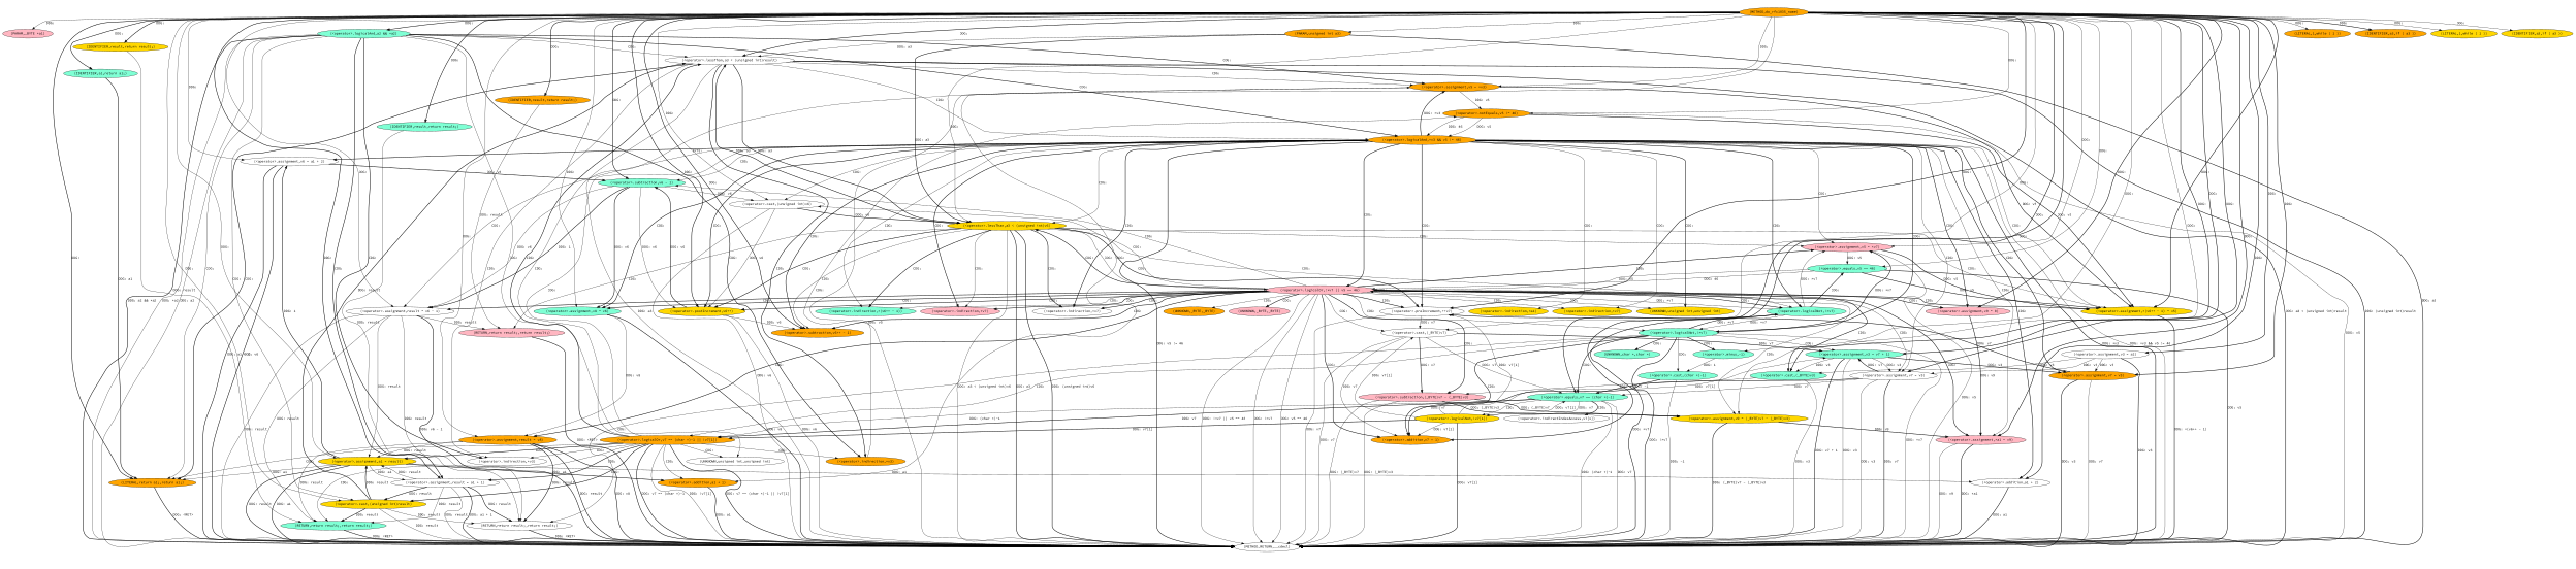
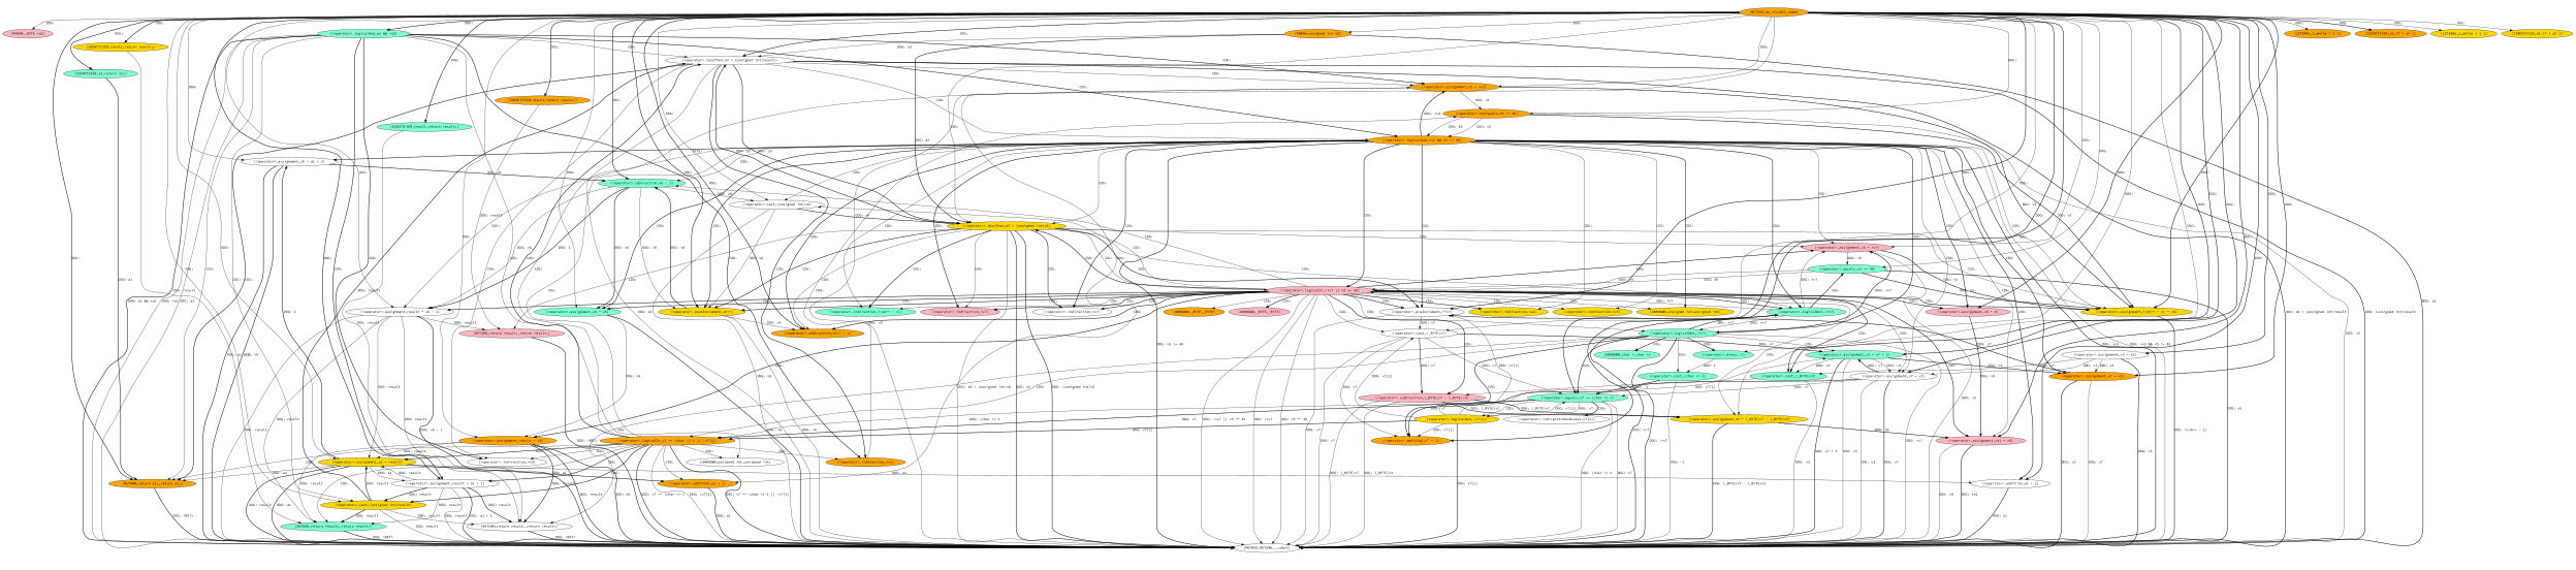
  digraph {
    fontname="Source Code Pro"
    node [fillcolor=orange fontname="Source Code Pro" style=filled]
    edge [fontname="Source Code Pro" style=solid]
    n1 [label="(METHOD,do_rfc1035_name)"]
    n2 [fillcolor=lightpink label="(PARAM,_BYTE *a1)"]
    n3 [label="(PARAM,unsigned int a3)"]
    n4 [fillcolor=white label="(<operator>.assignment,v3 = a2)"]
    n5 [fillcolor=aquamarine label="(<operator>.logicalAnd,a2 && *a2)"]
    n6 [label="(LITERAL,1,while ( 1 ))"]
    n7 [fillcolor=white label="(<operator>.assignment,result = a1 + 1)"]
    n8 [label="(<operator>.addition,a1 + 1)"]
    n9 [label="(IDENTIFIER,a3,if ( a3 ))"]
    n10 [fillcolor=white label="(<operator>.lessThan,a3 < (unsigned int)result)"]
    n11 [fillcolor=gold label="(<operator>.cast,(unsigned int)result)"]
    n12 [label="(<operator>.assignment,v5 = *v3)"]
    n13 [label="(<operator>.notEquals,v5 != 46)"]
    n14 [fillcolor=white label="(<operator>.assignment,v6 = a1 + 2)"]
    n15 [fillcolor=white label="(<operator>.addition,a1 + 2)"]
    n16 [label="(<operator>.assignment,v7 = v3)"]
    n17 [fillcolor=gold label="(LITERAL,1,while ( 1 ))"]
    n18 [fillcolor=white label="(<operator>.assignment,result = v6 - 1)"]
    n19 [fillcolor=aquamarine label="(<operator>.subtraction,v6 - 1)"]
    n20 [fillcolor=aquamarine label="(<operator>.assignment,v8 = v6)"]
    n21 [fillcolor=gold label="(IDENTIFIER,a3,if ( a3 ))"]
    n22 [fillcolor=gold label="(<operator>.lessThan,a3 < (unsigned int)v6)"]
    n23 [fillcolor=white label="(<operator>.cast,(unsigned int)v6)"]
    n24 [label="(IDENTIFIER,result,return result;)"]
    n25 [fillcolor=white label="(<operator>.preIncrement,++v7)"]
    n26 [fillcolor=gold label="(<operator>.assignment,*(v6++ - 1) = v5)"]
    n27 [label="(<operator>.subtraction,v6++ - 1)"]
    n28 [fillcolor=gold label="(<operator>.postIncrement,v6++)"]
    n29 [fillcolor=lightpink label="(<operator>.assignment,v5 = *v7)"]
    n30 [fillcolor=aquamarine label="(<operator>.equals,v5 == 46)"]
    n31 [fillcolor=gold label="(<operator>.assignment,v9 = (_BYTE)v7 - (_BYTE)v3)"]
    n32 [fillcolor=white label="(<operator>.cast,(_BYTE)v7)"]
    n33 [fillcolor=aquamarine label="(<operator>.cast,(_BYTE)v3)"]
    n34 [label="(<operator>.assignment,result = v8)"]
    n35 [fillcolor=white label="(<operator>.assignment,v7 = v3)"]
    n36 [fillcolor=lightpink label="(<operator>.assignment,v9 = 0)"]
    n37 [fillcolor=lightpink label="(<operator>.assignment,*a1 = v9)"]
    n38 [fillcolor=aquamarine label="(IDENTIFIER,result,return result;)"]
    n39 [fillcolor=aquamarine label="(<operator>.assignment,v3 = v7 + 1)"]
    n40 [label="(<operator>.addition,v7 + 1)"]
    n41 [fillcolor=aquamarine label="(<operator>.equals,v7 == (char *)-1)"]
    n42 [fillcolor=aquamarine label="(<operator>.minus,-1)"]
    n43 [fillcolor=gold label="(IDENTIFIER,result,return result;)"]
    n44 [fillcolor=gold label="(<operator>.assignment,a1 = result)"]
-   n45 [label="(LITERAL,return a1;,return a1;)"]
+   n45 [label="(RETURN,return a1;,return a1;)"]
    n46 [fillcolor=aquamarine label="(IDENTIFIER,a1,return a1;)"]
    n47 [fillcolor=white label="(METHOD_RETURN,__cdecl)"]
    n48 [label="(<operator>.logicalAnd,*v3 && v5 != 46)"]
    n49 [fillcolor=white label="(UNKNOWN,unsigned int,unsigned int)"]
    n50 [fillcolor=white label="(<operator>.indirection,*v3)"]
    n51 [label="(<operator>.indirection,*v3)"]
    n52 [fillcolor=white label="(RETURN,return result;,return result;)"]
    n53 [fillcolor=aquamarine label="(RETURN,return result;,return result;)"]
    n54 [fillcolor=lightpink label="(RETURN,return result;,return result;)"]
    n55 [fillcolor=lightpink label="(<operator>.logicalOr,!*v7 || v5 == 46)"]
    n56 [fillcolor=aquamarine label="(<operator>.logicalNot,!*v7)"]
    n57 [fillcolor=aquamarine label="(<operator>.indirection,*(v6++ - 1))"]
    n58 [fillcolor=white label="(<operator>.indirection,*v7)"]
    n59 [fillcolor=lightpink label="(<operator>.indirection,*v7)"]
    n60 [fillcolor=lightpink label="(<operator>.subtraction,(_BYTE)v7 - (_BYTE)v3)"]
    n61 [label="(<operator>.logicalOr,v7 == (char *)-1 || !v7[1])"]
    n62 [fillcolor=gold label="(<operator>.logicalNot,!v7[1])"]
    n63 [fillcolor=white label="(<operator>.indirectIndexAccess,v7[1])"]
    n64 [fillcolor=aquamarine label="(<operator>.cast,(char *)-1)"]
    n65 [fillcolor=aquamarine label="(<operator>.logicalNot,!*v7)"]
    n66 [fillcolor=gold label="(UNKNOWN,unsigned int,unsigned int)"]
    n67 [fillcolor=gold label="(<operator>.indirection,*a1)"]
    n68 [fillcolor=gold label="(<operator>.indirection,*v7)"]
    n69 [label="(UNKNOWN,_BYTE,_BYTE)"]
    n70 [fillcolor=lightpink label="(UNKNOWN,_BYTE,_BYTE)"]
    n71 [fillcolor=aquamarine label="(UNKNOWN,char *,char *)"]
    n1 -> n2 [label="DDG: "]
    n1 -> n3 [label="DDG: "]
    n1 -> n4 [label="DDG: " style=bold]
    n1 -> n5 [label="DDG: " style=bold]
    n1 -> n6 [label="DDG: "]
    n1 -> n7 [label="DDG: " style=bold]
    n1 -> n8 [label="DDG: "]
    n1 -> n9 [label="DDG: " style=bold]
    n1 -> n10 [label="DDG: " style=bold]
    n1 -> n11 [label="DDG: "]
    n1 -> n12 [label="DDG: "]
    n1 -> n13 [label="DDG: "]
    n1 -> n14 [label="DDG: "]
    n1 -> n15 [label="DDG: " style=bold]
    n1 -> n16 [label="DDG: " style=bold]
    n1 -> n17 [label="DDG: "]
    n1 -> n18 [label="DDG: "]
    n1 -> n19 [label="DDG: " style=bold]
    n1 -> n20 [label="DDG: "]
    n1 -> n21 [label="DDG: "]
    n1 -> n22 [label="DDG: "]
    n1 -> n23 [label="DDG: "]
    n1 -> n24 [label="DDG: " style=bold]
    n1 -> n25 [label="DDG: " style=bold]
    n1 -> n26 [label="DDG: " style=bold]
    n1 -> n27 [label="DDG: " style=bold]
    n1 -> n28 [label="DDG: " style=bold]
    n1 -> n29 [label="DDG: "]
    n1 -> n30 [label="DDG: "]
    n1 -> n31 [label="DDG: "]
    n1 -> n32 [label="DDG: "]
    n1 -> n33 [label="DDG: " style=bold]
    n1 -> n34 [label="DDG: "]
    n1 -> n35 [label="DDG: " style=bold]
    n1 -> n36 [label="DDG: " style=bold]
    n1 -> n37 [label="DDG: " style=bold]
    n1 -> n38 [label="DDG: " style=bold]
    n1 -> n39 [label="DDG: " style=bold]
    n1 -> n40 [label="DDG: " style=bold]
    n1 -> n41 [label="DDG: " style=bold]
    n1 -> n42 [label="DDG: "]
    n1 -> n43 [label="DDG: " style=bold]
    n1 -> n44 [label="DDG: "]
    n1 -> n45 [label="DDG: " style=bold]
    n1 -> n46 [label="DDG: " style=bold]
    n3 -> n10 [label="DDG: a3"]
    n3 -> n22 [label="DDG: a3" style=bold]
    n3 -> n47 [label="DDG: a3" style=bold]
    n4 -> n16 [label="DDG: v3"]
    n4 -> n33 [label="DDG: v3"]
    n4 -> n35 [label="DDG: v3"]
    n4 -> n47 [label="DDG: v3" style=bold]
    n5 -> n7 [label="CDG: " style=bold]
    n5 -> n10 [label="CDG: "]
    n5 -> n11 [label="CDG: "]
    n5 -> n12 [label="CDG: " style=bold]
    n5 -> n45 [label="CDG: "]
    n5 -> n47 [label="DDG: a2 && *a2" style=bold]
    n5 -> n47 [label="DDG: *a2"]
    n5 -> n47 [label="DDG: a2"]
    n5 -> n48 [label="CDG: " style=bold]
    n5 -> n49 [label="CDG: "]
    n5 -> n50 [label="CDG: " style=bold]
    n5 -> n51 [label="CDG: " style=bold]
    n7 -> n11 [label="DDG: result" style=bold]
    n7 -> n44 [label="DDG: result"]
    n7 -> n47 [label="DDG: a1 + 1" style=bold]
    n7 -> n47 [label="DDG: result"]
    n7 -> n52 [label="DDG: result" style=bold]
    n7 -> n53 [label="DDG: result"]
    n8 -> n47 [label="DDG: a1" style=bold]
    n10 -> n12 [label="CDG: "]
    n10 -> n22 [label="DDG: a3" style=bold]
    n10 -> n45 [label="CDG: " style=bold]
    n10 -> n47 [label="DDG: (unsigned int)result" style=bold]
    n10 -> n47 [label="DDG: a3"]
    n10 -> n47 [label="DDG: a3 < (unsigned int)result" style=bold]
    n10 -> n48 [label="CDG: "]
    n10 -> n50 [label="CDG: "]
    n10 -> n51 [label="CDG: " style=bold]
    n11 -> n10 [label="DDG: result" style=bold]
    n11 -> n44 [label="DDG: result" style=bold]
    n11 -> n47 [label="DDG: result"]
    n11 -> n52 [label="DDG: result"]
    n11 -> n53 [label="DDG: result" style=bold]
    n12 -> n13 [label="DDG: v5"]
    n12 -> n26 [label="DDG: v5" style=bold]
    n12 -> n47 [label="DDG: v5"]
    n13 -> n26 [label="DDG: v5" style=bold]
    n13 -> n47 [label="DDG: v5"]
    n13 -> n48 [label="DDG: v5"]
    n13 -> n48 [label="DDG: 46"]
    n14 -> n19 [label="DDG: v6" style=bold]
    n14 -> n47 [label="DDG: a1 + 2" style=bold]
    n14 -> n47 [label="DDG: v6" style=bold]
    n15 -> n47 [label="DDG: a1" style=bold]
    n16 -> n25 [label="DDG: v7" style=bold]
    n16 -> n47 [label="DDG: v3" style=bold]
    n16 -> n47 [label="DDG: v7"]
    n18 -> n44 [label="DDG: result"]
    n18 -> n47 [label="DDG: result"]
    n18 -> n47 [label="DDG: v6 - 1" style=bold]
    n18 -> n52 [label="DDG: result"]
    n18 -> n53 [label="DDG: result"]
    n18 -> n54 [label="DDG: result"]
    n19 -> n18 [label="DDG: v6"]
    n19 -> n18 [label="DDG: 1" style=bold]
    n19 -> n20 [label="DDG: v6" style=bold]
    n19 -> n23 [label="DDG: v6"]
    n19 -> n28 [label="DDG: v6"]
    n20 -> n34 [label="DDG: v8"]
    n20 -> n47 [label="DDG: v8" style=bold]
    n22 -> n10 [label="DDG: a3" style=bold]
    n22 -> n25 [label="CDG: " style=bold]
    n22 -> n26 [label="CDG: "]
    n22 -> n27 [label="CDG: "]
    n22 -> n28 [label="CDG: " style=bold]
    n22 -> n29 [label="CDG: "]
    n22 -> n47 [label="DDG: (unsigned int)v6" style=bold]
    n22 -> n47 [label="DDG: a3" style=bold]
    n22 -> n47 [label="DDG: a3 < (unsigned int)v6"]
    n22 -> n54 [label="CDG: "]
    n22 -> n55 [label="CDG: "]
    n22 -> n56 [label="CDG: "]
    n22 -> n57 [label="CDG: " style=bold]
    n22 -> n58 [label="CDG: " style=bold]
    n22 -> n59 [label="CDG: "]
    n23 -> n22 [label="DDG: v6" style=bold]
    n23 -> n28 [label="DDG: v6"]
    n23 -> n47 [label="DDG: v6"]
    n24 -> n54 [label="DDG: result"]
    n25 -> n32 [label="DDG: v7"]
    n25 -> n47 [label="DDG: v7"]
    n26 -> n47 [label="DDG: *(v6++ - 1)" style=bold]
    n28 -> n19 [label="DDG: v6" style=bold]
    n28 -> n27 [label="DDG: v6"]
    n28 -> n47 [label="DDG: v6"]
    n29 -> n26 [label="DDG: v5" style=bold]
    n29 -> n30 [label="DDG: v5"]
    n29 -> n47 [label="DDG: v5"]
    n30 -> n26 [label="DDG: v5" style=bold]
    n30 -> n47 [label="DDG: v5" style=bold]
    n30 -> n55 [label="DDG: v5"]
    n30 -> n55 [label="DDG: 46"]
    n31 -> n37 [label="DDG: v9" style=bold]
    n31 -> n47 [label="DDG: (_BYTE)v7 - (_BYTE)v3" style=bold]
    n32 -> n39 [label="DDG: v7" style=bold]
    n32 -> n40 [label="DDG: v7"]
    n32 -> n41 [label="DDG: v7"]
    n32 -> n47 [label="DDG: v7"]
    n32 -> n60 [label="DDG: v7" style=bold]
    n33 -> n47 [label="DDG: v3"]
    n33 -> n60 [label="DDG: v3"]
    n34 -> n44 [label="DDG: result"]
    n34 -> n47 [label="DDG: result" style=bold]
    n34 -> n47 [label="DDG: v8" style=bold]
    n34 -> n52 [label="DDG: result" style=bold]
    n34 -> n53 [label="DDG: result"]
    n35 -> n39 [label="DDG: v7" style=bold]
    n35 -> n40 [label="DDG: v7" style=bold]
    n35 -> n41 [label="DDG: v7"]
    n35 -> n47 [label="DDG: v3"]
    n35 -> n47 [label="DDG: v7" style=bold]
    n36 -> n37 [label="DDG: v9" style=bold]
    n37 -> n47 [label="DDG: v9"]
    n37 -> n47 [label="DDG: *a1" style=bold]
    n38 -> n52 [label="DDG: result"]
    n39 -> n16 [label="DDG: v3" style=bold]
    n39 -> n33 [label="DDG: v3"]
    n39 -> n35 [label="DDG: v3"]
    n39 -> n47 [label="DDG: v7 + 1" style=bold]
    n39 -> n47 [label="DDG: v3"]
    n41 -> n47 [label="DDG: (char *)-1"]
    n41 -> n47 [label="DDG: v7"]
    n41 -> n61 [label="DDG: v7" style=bold]
    n41 -> n61 [label="DDG: (char *)-1"]
    n41 -> n62 [label="DDG: v7"]
    n41 -> n62 [label="CDG: "]
    n41 -> n63 [label="CDG: " style=bold]
    n42 -> n64 [label="DDG: 1"]
    n43 -> n53 [label="DDG: result"]
    n44 -> n7 [label="DDG: a1"]
    n44 -> n8 [label="DDG: a1" style=bold]
    n44 -> n14 [label="DDG: 1" style=bold]
    n44 -> n15 [label="DDG: a1"]
    n44 -> n45 [label="DDG: a1"]
    n44 -> n47 [label="DDG: a1" style=bold]
    n44 -> n47 [label="DDG: result" style=bold]
    n45 -> n47 [label="DDG: <RET>" style=bold]
    n46 -> n45 [label="DDG: a1" style=bold]
    n48 -> n12 [label="DDG: *v3" style=bold]
    n48 -> n14 [label="BYTE: " style=bold]
    n48 -> n15 [label="CDG: " style=bold]
    n48 -> n16 [label="CDG: " style=bold]
    n48 -> n18 [label="CDG: "]
    n48 -> n19 [label="CDG: "]
    n48 -> n20 [label="CDG: " style=bold]
    n48 -> n22 [label="CDG: "]
    n48 -> n23 [label="CDG: "]
    n48 -> n25 [label="CDG: " style=bold]
    n48 -> n26 [label="CDG: "]
    n48 -> n27 [label="CDG: " style=bold]
    n48 -> n28 [label="CDG: " style=bold]
    n48 -> n29 [label="CDG: "]
    n48 -> n35 [label="CDG: "]
    n48 -> n36 [label="CDG: " style=bold]
    n48 -> n37 [label="CDG: "]
    n48 -> n47 [label="DDG: *v3 && v5 != 46"]
    n48 -> n47 [label="DDG: *v3" style=bold]
    n48 -> n47 [label="DDG: v5 != 46" style=bold]
    n48 -> n55 [label="CDG: " style=bold]
    n48 -> n56 [label="CDG: " style=bold]
    n48 -> n57 [label="CDG: "]
    n48 -> n58 [label="CDG: " style=bold]
    n48 -> n59 [label="CDG: " style=bold]
    n48 -> n65 [label="CDG: " style=bold]
    n48 -> n66 [label="CDG: " style=bold]
    n48 -> n67 [label="CDG: "]
    n48 -> n68 [label="CDG: "]
    n51 -> n13 [label="CDG: "]
    n52 -> n47 [label="DDG: <RET>" style=bold]
    n53 -> n47 [label="DDG: <RET>" style=bold]
    n54 -> n47 [label="DDG: <RET>" style=bold]
    n55 -> n18 [label="CDG: " style=bold]
    n55 -> n19 [label="CDG: "]
    n55 -> n20 [label="CDG: " style=bold]
    n55 -> n22 [label="CDG: " style=bold]
    n55 -> n23 [label="CDG: "]
    n55 -> n25 [label="CDG: " style=bold]
    n55 -> n26 [label="CDG: " style=bold]
    n55 -> n27 [label="CDG: " style=bold]
    n55 -> n28 [label="CDG: " style=bold]
    n55 -> n29 [label="CDG: " style=bold]
    n55 -> n31 [label="CDG: "]
    n55 -> n32 [label="CDG: "]
    n55 -> n33 [label="CDG: " style=bold]
    n55 -> n34 [label="CDG: " style=bold]
    n55 -> n35 [label="CDG: "]
    n55 -> n36 [label="CDG: " style=bold]
    n55 -> n37 [label="CDG: " style=bold]
    n55 -> n47 [label="DDG: !*v7 || v5 == 46"]
    n55 -> n47 [label="DDG: !*v7"]
    n55 -> n47 [label="DDG: v5 == 46"]
    n55 -> n55 [label="CDG: "]
    n55 -> n56 [label="CDG: " style=bold]
    n55 -> n57 [label="CDG: "]
    n55 -> n58 [label="CDG: " style=bold]
    n55 -> n59 [label="CDG: " style=bold]
    n55 -> n60 [label="CDG: " style=bold]
    n55 -> n65 [label="CDG: "]
    n55 -> n66 [label="CDG: "]
-   n55 -> n40 [label="CDG: " style=bold]
+   n55 -> n67 [label="CDG: " style=bold]
    n55 -> n68 [label="CDG: "]
    n55 -> n69 [label="CDG: "]
    n55 -> n70 [label="CDG: " style=bold]
    n56 -> n29 [label="DDG: *v7"]
    n56 -> n30 [label="CDG: " style=bold]
    n56 -> n47 [label="DDG: *v7" style=bold]
    n56 -> n55 [label="DDG: *v7"]
    n56 -> n65 [label="DDG: *v7"]
    n60 -> n31 [label="DDG: (_BYTE)v7" style=bold]
    n60 -> n31 [label="DDG: (_BYTE)v3" style=bold]
    n60 -> n47 [label="DDG: (_BYTE)v7"]
    n60 -> n47 [label="DDG: (_BYTE)v3"]
    n61 -> n7 [label="CDG: " style=bold]
    n61 -> n8 [label="CDG: "]
    n61 -> n10 [label="CDG: " style=bold]
    n61 -> n11 [label="CDG: " style=bold]
    n61 -> n12 [label="CDG: "]
    n61 -> n44 [label="CDG: " style=bold]
    n61 -> n45 [label="CDG: "]
    n61 -> n47 [label="DDG: v7 == (char *)-1 || !v7[1]" style=bold]
    n61 -> n47 [label="DDG: v7 == (char *)-1" style=bold]
    n61 -> n47 [label="DDG: !v7[1]"]
    n61 -> n48 [label="CDG: "]
    n61 -> n49 [label="CDG: "]
    n61 -> n50 [label="CDG: "]
    n61 -> n51 [label="CDG: "]
    n61 -> n53 [label="CDG: "]
    n62 -> n25 [label="DDG: v7[1]"]
    n62 -> n32 [label="DDG: v7[1]"]
    n62 -> n39 [label="DDG: v7[1]"]
    n62 -> n40 [label="DDG: v7[1]"]
    n62 -> n41 [label="DDG: v7[1]"]
    n62 -> n47 [label="DDG: v7[1]" style=bold]
    n62 -> n61 [label="DDG: v7[1]" style=bold]
    n64 -> n41 [label="DDG: -1" style=bold]
    n64 -> n47 [label="DDG: -1"]
    n65 -> n29 [label="DDG: *v7" style=bold]
    n65 -> n39 [label="CDG: "]
    n65 -> n40 [label="CDG: " style=bold]
    n65 -> n41 [label="CDG: " style=bold]
    n65 -> n42 [label="CDG: " style=bold]
    n65 -> n47 [label="DDG: !*v7" style=bold]
    n65 -> n47 [label="DDG: *v7"]
    n65 -> n52 [label="CDG: "]
    n65 -> n56 [label="DDG: *v7" style=bold]
    n65 -> n61 [label="CDG: "]
    n65 -> n64 [label="CDG: "]
    n65 -> n71 [label="CDG: " style=bold]
  }
